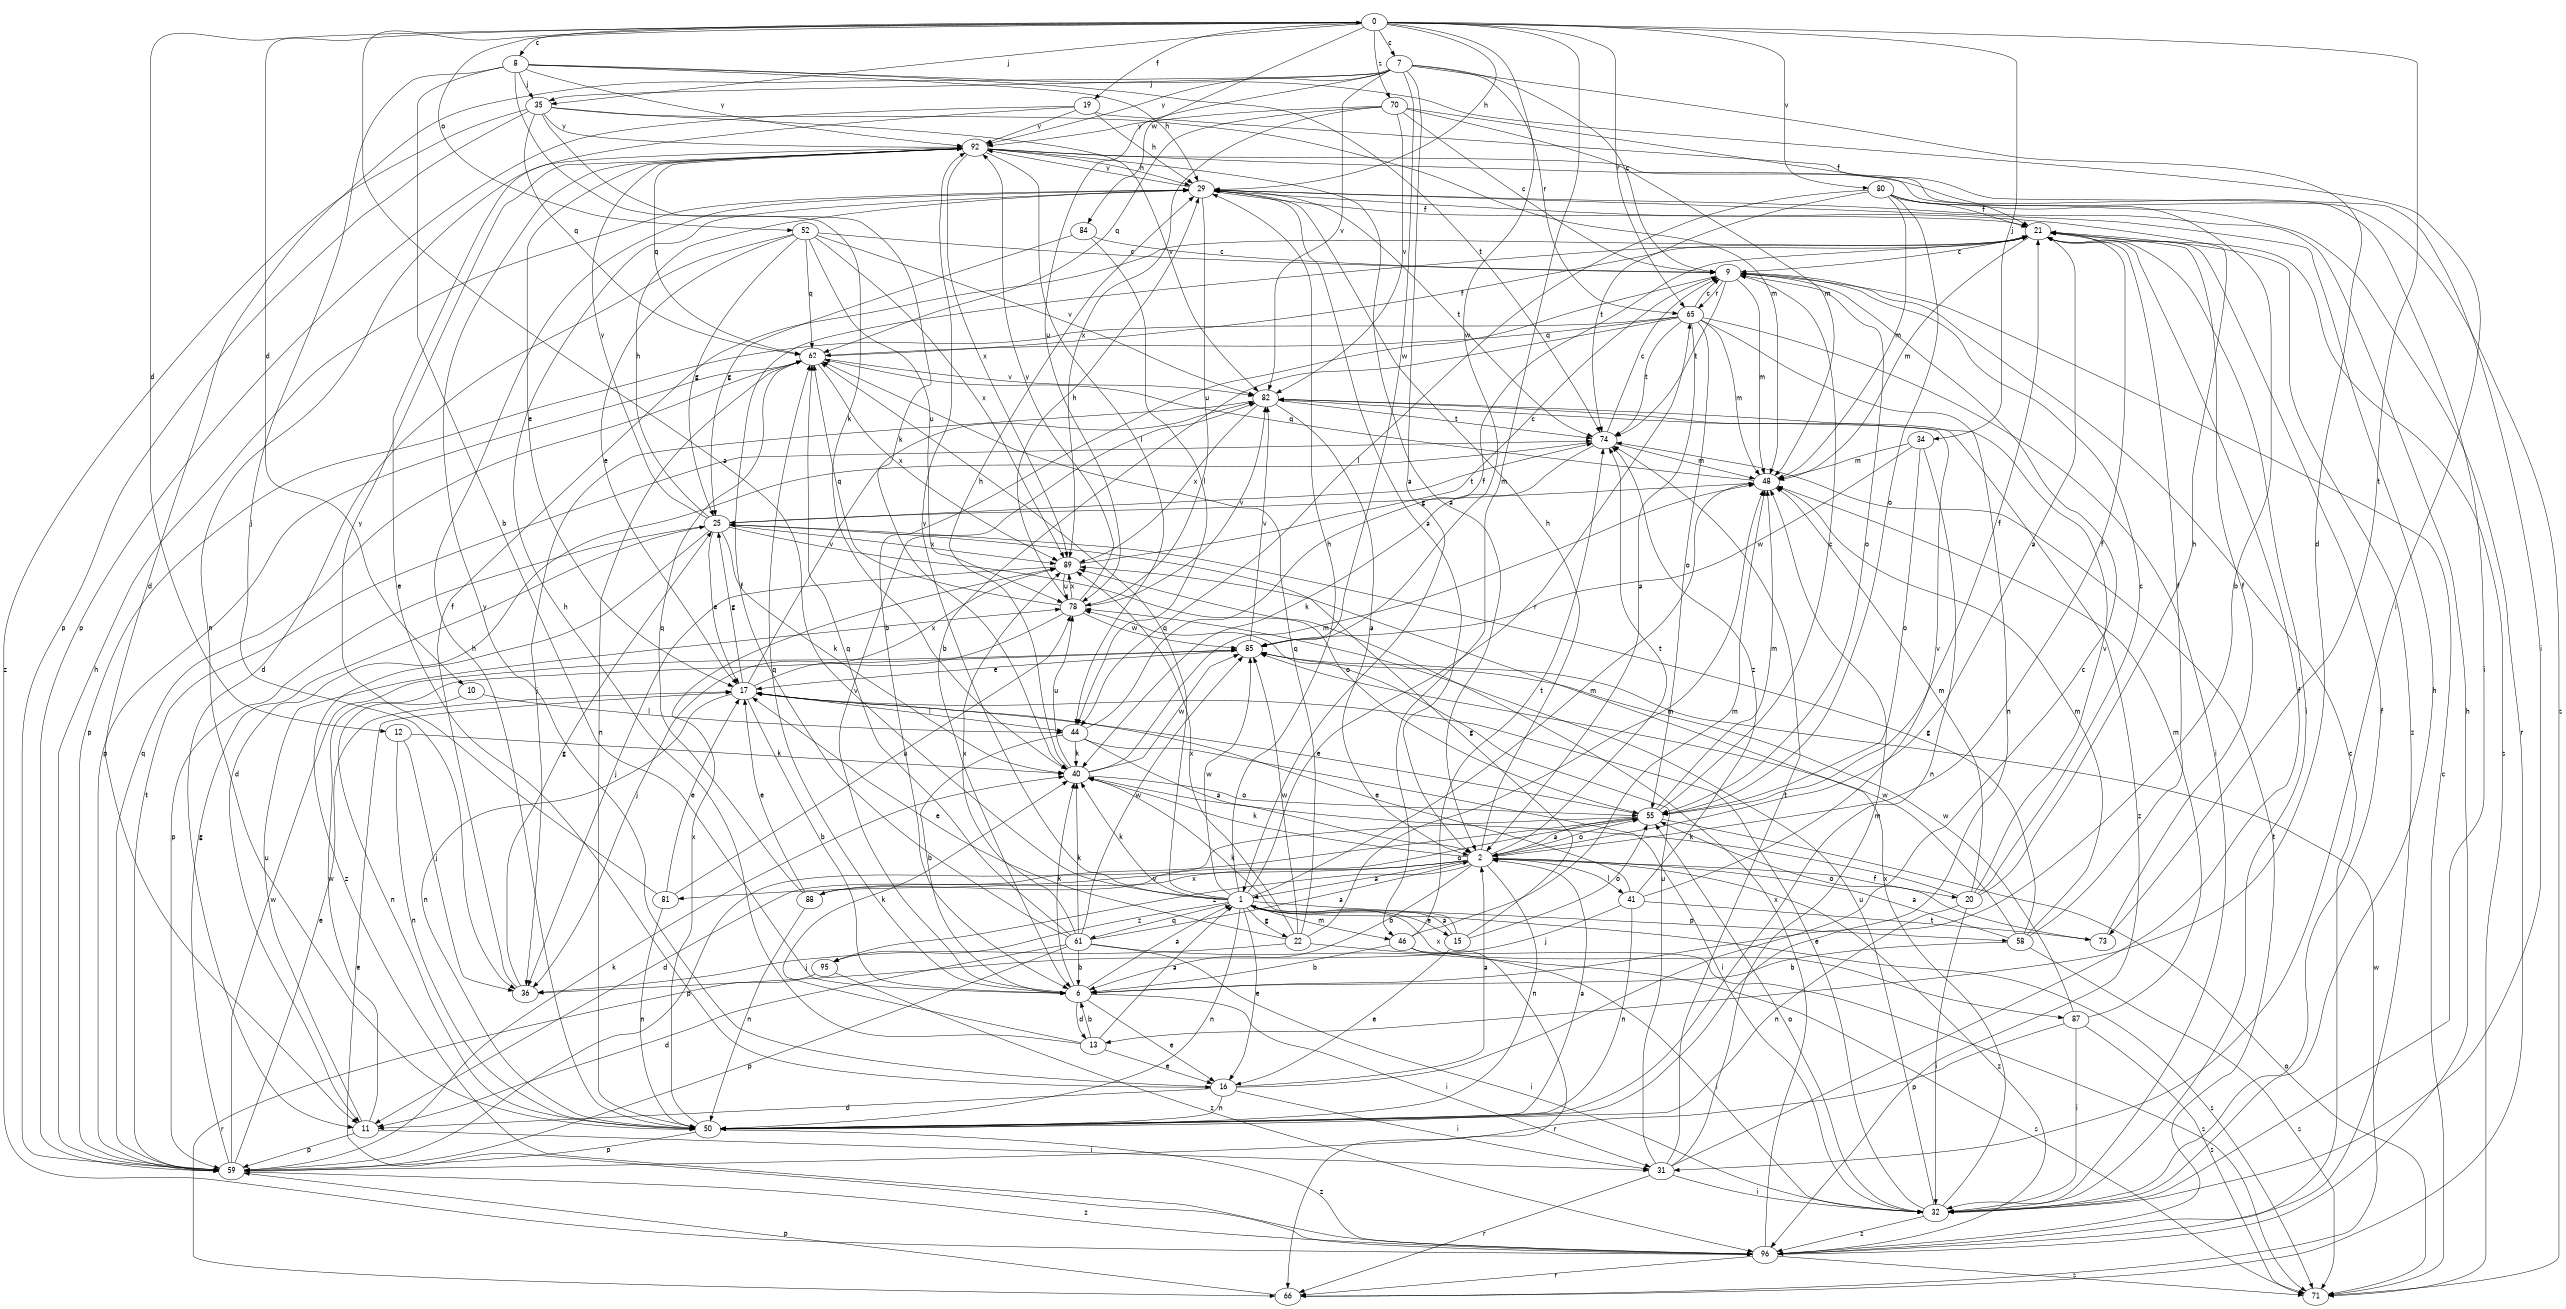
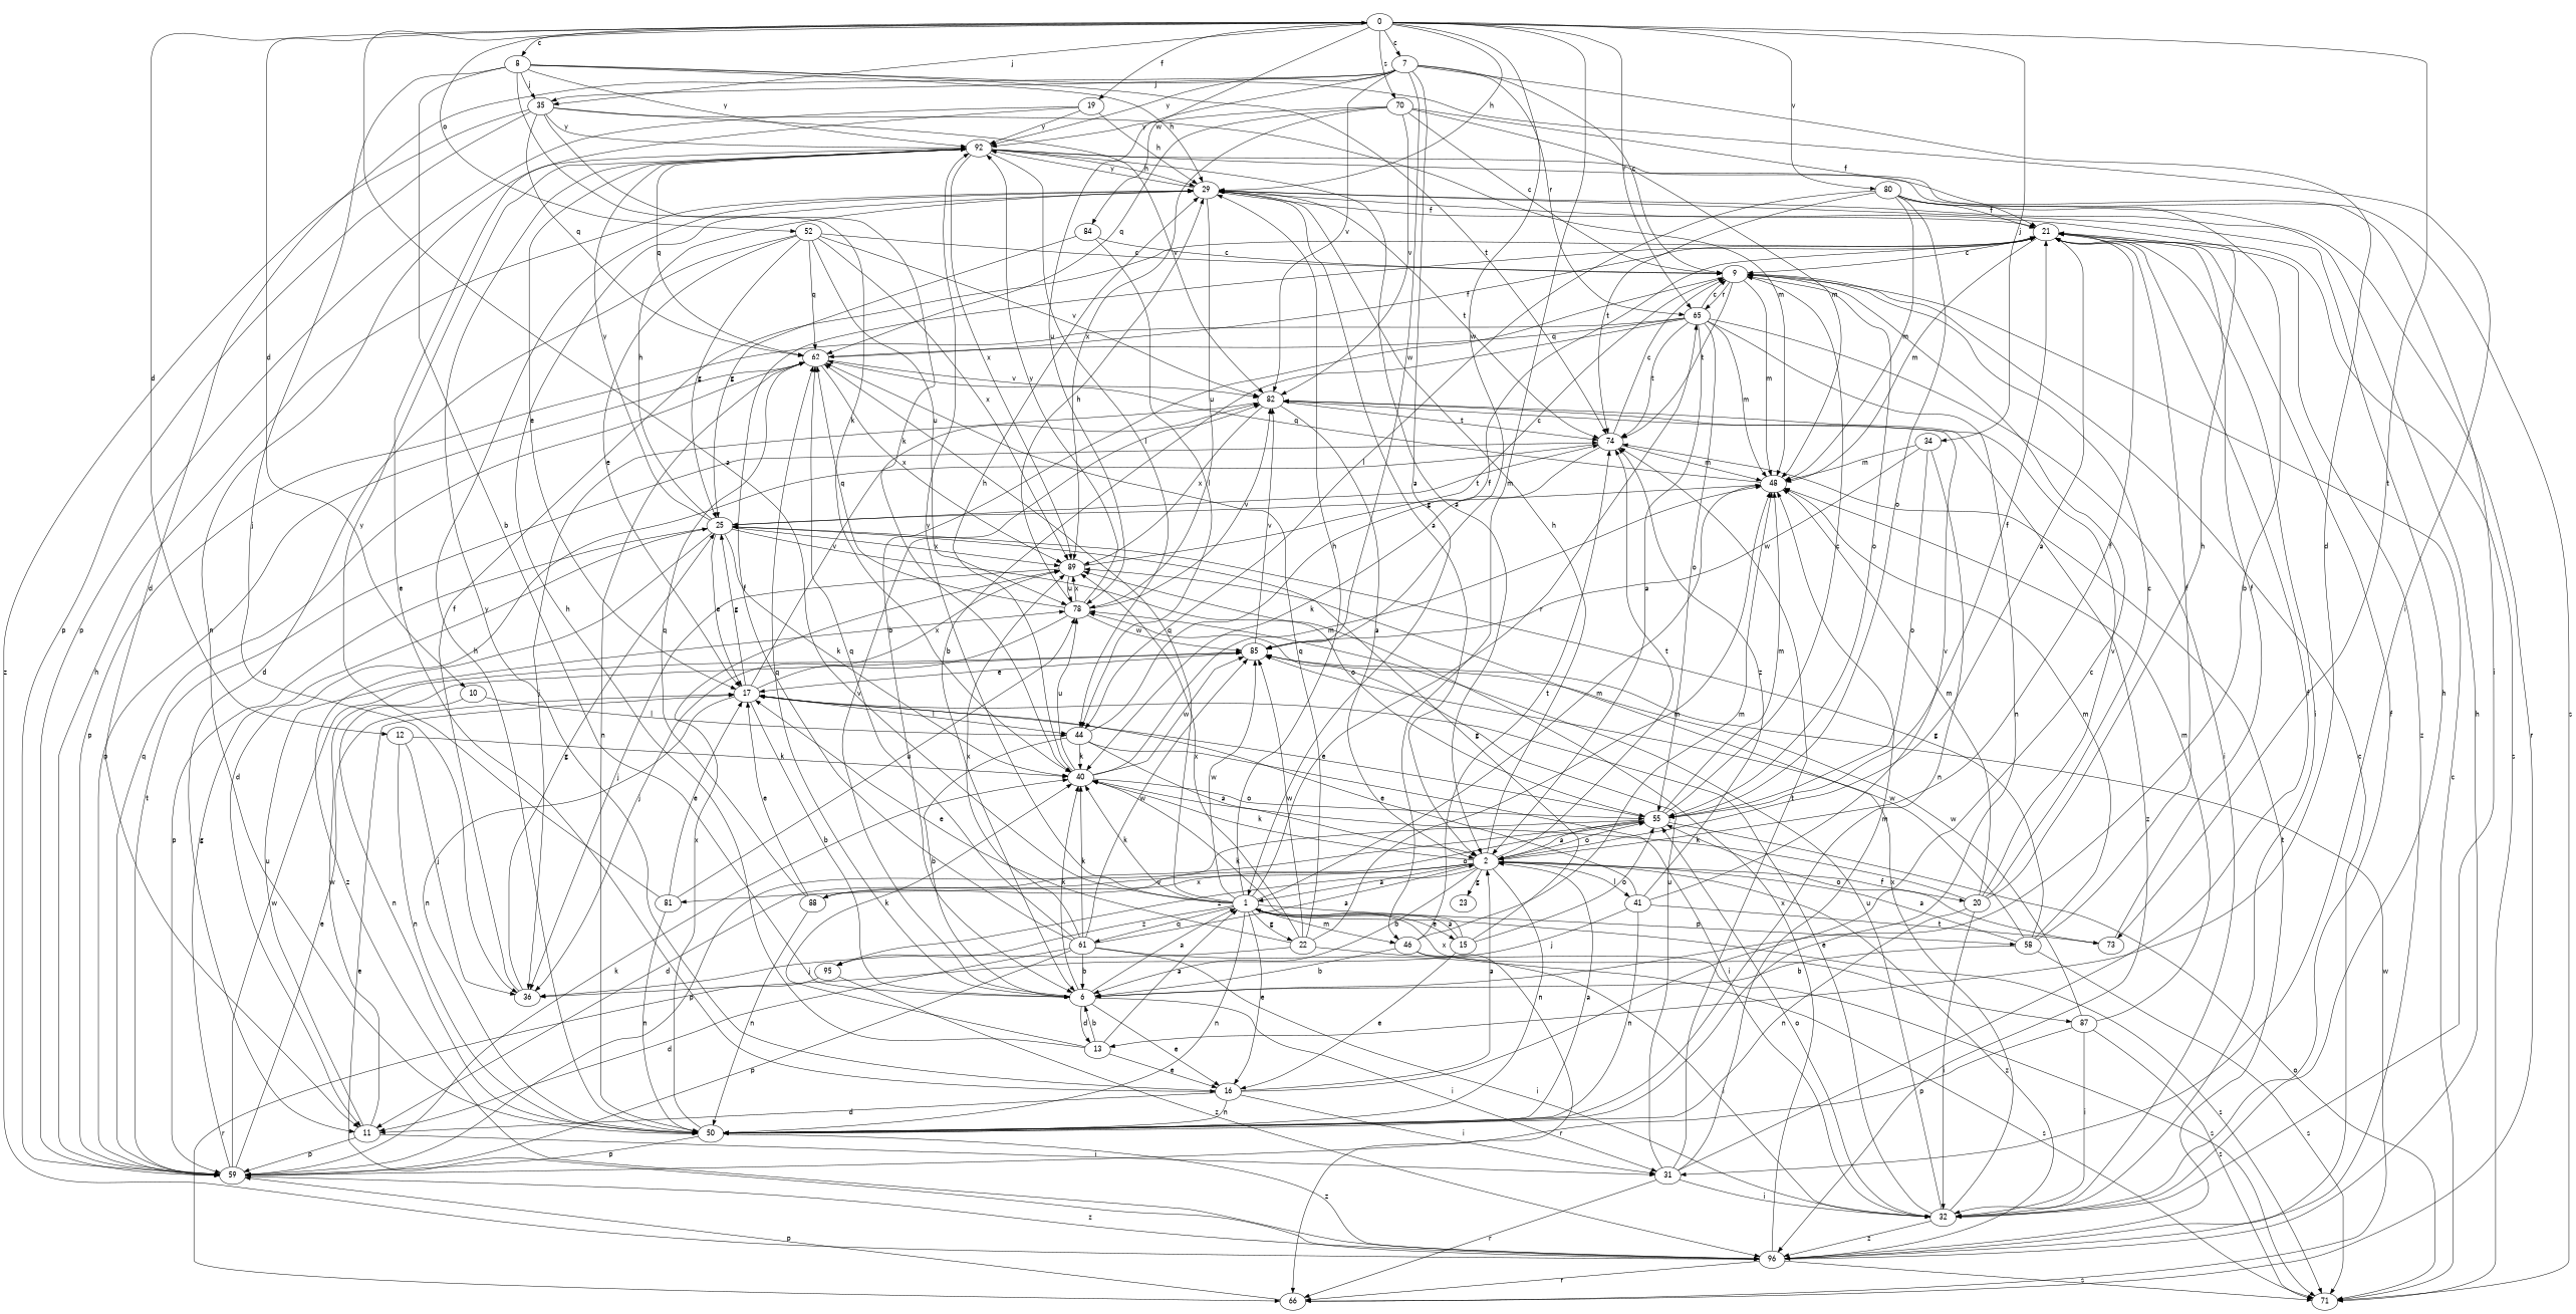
  strict digraph {
    fontname=Lato
    node [fontname=Lato]
    edge [fontname=Lato]
    0
    7
    8
    10
    12
    19
    29
    34
    35
    46
    52
    65
    70
    73
    80
    84
    85
    1
    92
    13
    82
    9
    n23 [label=11]
    78
    40
    6
    74
    31
    36
    50
    44
    16
    59
    32
    2
    21
    48
    55
    62
    96
    71
    66
    25
    17
    89
    15
    22
    58
    61
    87
    95
    20
+   23
    41
    81
    88
    0 -> 7 [label=c]
    0 -> 8 [label=c]
    0 -> 10 [label=d]
    0 -> 12 [label=d]
    0 -> 19 [label=f]
    0 -> 29 [label=h]
    0 -> 34 [label=j]
    0 -> 35 [label=j]
    0 -> 46 [label=m]
    0 -> 52 [label=o]
    0 -> 65 [label=r]
    0 -> 70 [label=s]
    0 -> 73 [label=t]
    0 -> 80 [label=v]
    0 -> 84 [label=w]
    0 -> 85 [label=w]
    7 -> 35 [label=j]
    7 -> 65 [label=r]
    7 -> 85 [label=w]
    7 -> 1 [label=a]
    7 -> 92 [label=y]
    7 -> 13 [label=d]
    7 -> 82 [label=v]
    7 -> 9 [label=c]
    7 -> n23 [label=d]
    7 -> 78 [label=u]
    8 -> 29 [label=h]
    8 -> 35 [label=j]
    8 -> 92 [label=y]
    8 -> 40 [label=k]
    8 -> 6 [label=b]
    8 -> 74 [label=t]
    8 -> 31 [label=i]
    8 -> 36 [label=j]
    10 -> 50 [label=n]
    10 -> 44 [label=l]
    12 -> 40 [label=k]
    12 -> 36 [label=j]
    12 -> 50 [label=n]
    19 -> 29 [label=h]
    19 -> 92 [label=y]
    19 -> 16 [label=e]
    19 -> 59 [label=p]
-   19 -> 32 [label=i]
    29 -> 92 [label=y]
    29 -> 78 [label=u]
    29 -> 74 [label=t]
    29 -> 2 [label=a]
    29 -> 21 [label=f]
    34 -> 85 [label=w]
    34 -> 50 [label=n]
    34 -> 48 [label=m]
    34 -> 55 [label=o]
    35 -> 92 [label=y]
    35 -> 82 [label=v]
    35 -> 40 [label=k]
    35 -> 59 [label=p]
    35 -> 48 [label=m]
    35 -> 62 [label=q]
    35 -> 96 [label=z]
    46 -> 6 [label=b]
    46 -> 74 [label=t]
    46 -> 48 [label=m]
    46 -> 71 [label=s]
    46 -> 66 [label=r]
    52 -> 82 [label=v]
    52 -> 9 [label=c]
    52 -> n23 [label=d]
    52 -> 78 [label=u]
    52 -> 62 [label=q]
    52 -> 25 [label=g]
    52 -> 17 [label=e]
    52 -> 89 [label=x]
    65 -> 9 [label=c]
    65 -> 6 [label=b]
    65 -> 74 [label=t]
    65 -> 50 [label=n]
    65 -> 59 [label=p]
    65 -> 32 [label=i]
    65 -> 2 [label=a]
    65 -> 48 [label=m]
    65 -> 55 [label=o]
    65 -> 62 [label=q]
    70 -> 92 [label=y]
    70 -> 82 [label=v]
    70 -> 9 [label=c]
    70 -> 21 [label=f]
    70 -> 48 [label=m]
    70 -> 62 [label=q]
    70 -> 89 [label=x]
    73 -> 21 [label=f]
    73 -> 55 [label=o]
    80 -> 6 [label=b]
    80 -> 74 [label=t]
    80 -> 44 [label=l]
    80 -> 21 [label=f]
    80 -> 48 [label=m]
    80 -> 55 [label=o]
    80 -> 66 [label=r]
    84 -> 9 [label=c]
    84 -> 44 [label=l]
    84 -> 25 [label=g]
    85 -> 82 [label=v]
    85 -> 17 [label=e]
    1 -> 0 [label=a]
    1 -> 29 [label=h]
    1 -> 46 [label=m]
    1 -> 65 [label=r]
    1 -> 85 [label=w]
    1 -> 92 [label=y]
    1 -> 40 [label=k]
    1 -> 50 [label=n]
    1 -> 16 [label=e]
    1 -> 48 [label=m]
    1 -> 62 [label=q]
    1 -> 71 [label=s]
    1 -> 15 [label=e]
    1 -> 22 [label=g]
    1 -> 58 [label=p]
    1 -> 61 [label=q]
    1 -> 87 [label=x]
    1 -> 95 [label=z]
    92 -> 29 [label=h]
    92 -> 50 [label=n]
    92 -> 44 [label=l]
    92 -> 32 [label=i]
    92 -> 2 [label=a]
    92 -> 62 [label=q]
    92 -> 71 [label=s]
    92 -> 17 [label=e]
    92 -> 89 [label=x]
    13 -> 29 [label=h]
    13 -> 1 [label=a]
    13 -> 40 [label=k]
    13 -> 6 [label=b]
    13 -> 16 [label=e]
    82 -> 74 [label=t]
    82 -> 36 [label=j]
    82 -> 2 [label=a]
    82 -> 96 [label=z]
    82 -> 89 [label=x]
    9 -> 65 [label=r]
    9 -> 6 [label=b]
    9 -> 74 [label=t]
    9 -> 48 [label=m]
    9 -> 55 [label=o]
    n23 -> 85 [label=w]
    n23 -> 78 [label=u]
    n23 -> 31 [label=i]
    n23 -> 59 [label=p]
    78 -> 29 [label=h]
    78 -> 85 [label=w]
    78 -> 92 [label=y]
    78 -> 82 [label=v]
    78 -> 36 [label=j]
    78 -> 62 [label=q]
    78 -> 89 [label=x]
    40 -> 29 [label=h]
    40 -> 85 [label=w]
    40 -> 78 [label=u]
    40 -> 48 [label=m]
    40 -> 55 [label=o]
    6 -> 1 [label=a]
    6 -> 13 [label=d]
    6 -> 82 [label=v]
    6 -> 40 [label=k]
    6 -> 31 [label=i]
    6 -> 16 [label=e]
    6 -> 62 [label=q]
    74 -> 9 [label=c]
    74 -> n23 [label=d]
    74 -> 40 [label=k]
    74 -> 48 [label=m]
    31 -> 78 [label=u]
    31 -> 74 [label=t]
    31 -> 32 [label=i]
    31 -> 21 [label=f]
    31 -> 48 [label=m]
    31 -> 66 [label=r]
    36 -> 21 [label=f]
    36 -> 25 [label=g]
    50 -> 29 [label=h]
    50 -> 59 [label=p]
    50 -> 2 [label=a]
    50 -> 96 [label=z]
    50 -> 89 [label=x]
    44 -> 40 [label=k]
    44 -> 6 [label=b]
    44 -> 32 [label=i]
    44 -> 2 [label=a]
    44 -> 21 [label=f]
    16 -> 92 [label=y]
    16 -> 9 [label=c]
    16 -> n23 [label=d]
    16 -> 31 [label=i]
    16 -> 50 [label=n]
    16 -> 2 [label=a]
    59 -> 29 [label=h]
    59 -> 85 [label=w]
    59 -> 40 [label=k]
    59 -> 74 [label=t]
    59 -> 62 [label=q]
    59 -> 96 [label=z]
    59 -> 25 [label=g]
    59 -> 17 [label=e]
    32 -> 29 [label=h]
    32 -> 78 [label=u]
    32 -> 21 [label=f]
    32 -> 55 [label=o]
    32 -> 96 [label=z]
    32 -> 17 [label=e]
    32 -> 89 [label=x]
    2 -> 29 [label=h]
    2 -> 1 [label=a]
    2 -> 40 [label=k]
    2 -> 6 [label=b]
    2 -> 74 [label=t]
    2 -> 50 [label=n]
    2 -> 21 [label=f]
    2 -> 55 [label=o]
    2 -> 96 [label=z]
    2 -> 95 [label=z]
    2 -> 20 [label=f]
+   2 -> 23 [label=g]
    2 -> 41 [label=l]
    2 -> 81 [label=v]
    2 -> 88 [label=x]
    21 -> 9 [label=c]
    21 -> 32 [label=i]
    21 -> 2 [label=a]
    21 -> 48 [label=m]
    21 -> 96 [label=z]
    21 -> 71 [label=s]
    48 -> 62 [label=q]
    48 -> 25 [label=g]
    55 -> 9 [label=c]
    55 -> n23 [label=d]
    55 -> 59 [label=p]
    55 -> 2 [label=a]
    55 -> 21 [label=f]
    55 -> 48 [label=m]
    55 -> 71 [label=o]
    55 -> 17 [label=e]
    62 -> 82 [label=v]
    62 -> 50 [label=n]
    62 -> 59 [label=p]
    62 -> 21 [label=f]
    62 -> 89 [label=x]
    96 -> 29 [label=h]
    96 -> 9 [label=c]
    96 -> 74 [label=t]
    96 -> 71 [label=s]
    96 -> 66 [label=r]
    96 -> 17 [label=e]
    96 -> 89 [label=x]
    71 -> 9 [label=c]
    66 -> 85 [label=w]
    66 -> 59 [label=p]
    25 -> 29 [label=h]
    25 -> 92 [label=y]
    25 -> 40 [label=k]
    25 -> 74 [label=t]
    25 -> 59 [label=p]
    25 -> 55 [label=o]
    25 -> 96 [label=z]
    25 -> 17 [label=e]
    25 -> 89 [label=x]
    17 -> 82 [label=v]
    17 -> 6 [label=b]
    17 -> 50 [label=n]
    17 -> 44 [label=l]
    17 -> 25 [label=g]
    17 -> 89 [label=x]
    89 -> 9 [label=c]
    89 -> 78 [label=u]
    89 -> 36 [label=j]
    15 -> 1 [label=a]
    15 -> 40 [label=k]
    15 -> 16 [label=e]
    15 -> 55 [label=o]
    15 -> 25 [label=g]
    22 -> 85 [label=w]
    22 -> 36 [label=j]
    22 -> 32 [label=i]
    22 -> 48 [label=m]
    22 -> 62 [label=q]
    22 -> 17 [label=e]
    22 -> 89 [label=x]
    58 -> 85 [label=w]
    58 -> 6 [label=b]
    58 -> 2 [label=a]
    58 -> 21 [label=f]
    58 -> 48 [label=m]
    58 -> 71 [label=s]
    58 -> 25 [label=g]
    61 -> 85 [label=w]
    61 -> n23 [label=d]
    61 -> 40 [label=k]
    61 -> 6 [label=b]
    61 -> 59 [label=p]
    61 -> 32 [label=i]
    61 -> 2 [label=a]
    61 -> 21 [label=f]
    61 -> 62 [label=q]
    61 -> 71 [label=s]
    61 -> 89 [label=x]
    87 -> 85 [label=w]
    87 -> 59 [label=p]
    87 -> 32 [label=i]
    87 -> 48 [label=m]
    87 -> 71 [label=s]
    95 -> 96 [label=z]
    95 -> 66 [label=r]
    20 -> 29 [label=h]
    20 -> 82 [label=v]
    20 -> 9 [label=c]
    20 -> 40 [label=k]
    20 -> 50 [label=n]
    20 -> 32 [label=i]
    20 -> 48 [label=m]
    41 -> 73 [label=t]
    41 -> 82 [label=v]
    41 -> 74 [label=z]
    41 -> 36 [label=j]
    41 -> 50 [label=n]
    41 -> 17 [label=e]
    81 -> 92 [label=y]
    81 -> 78 [label=u]
    81 -> 50 [label=n]
    81 -> 17 [label=e]
    88 -> 50 [label=n]
    88 -> 55 [label=o]
    88 -> 62 [label=q]
    88 -> 17 [label=e]
  }
